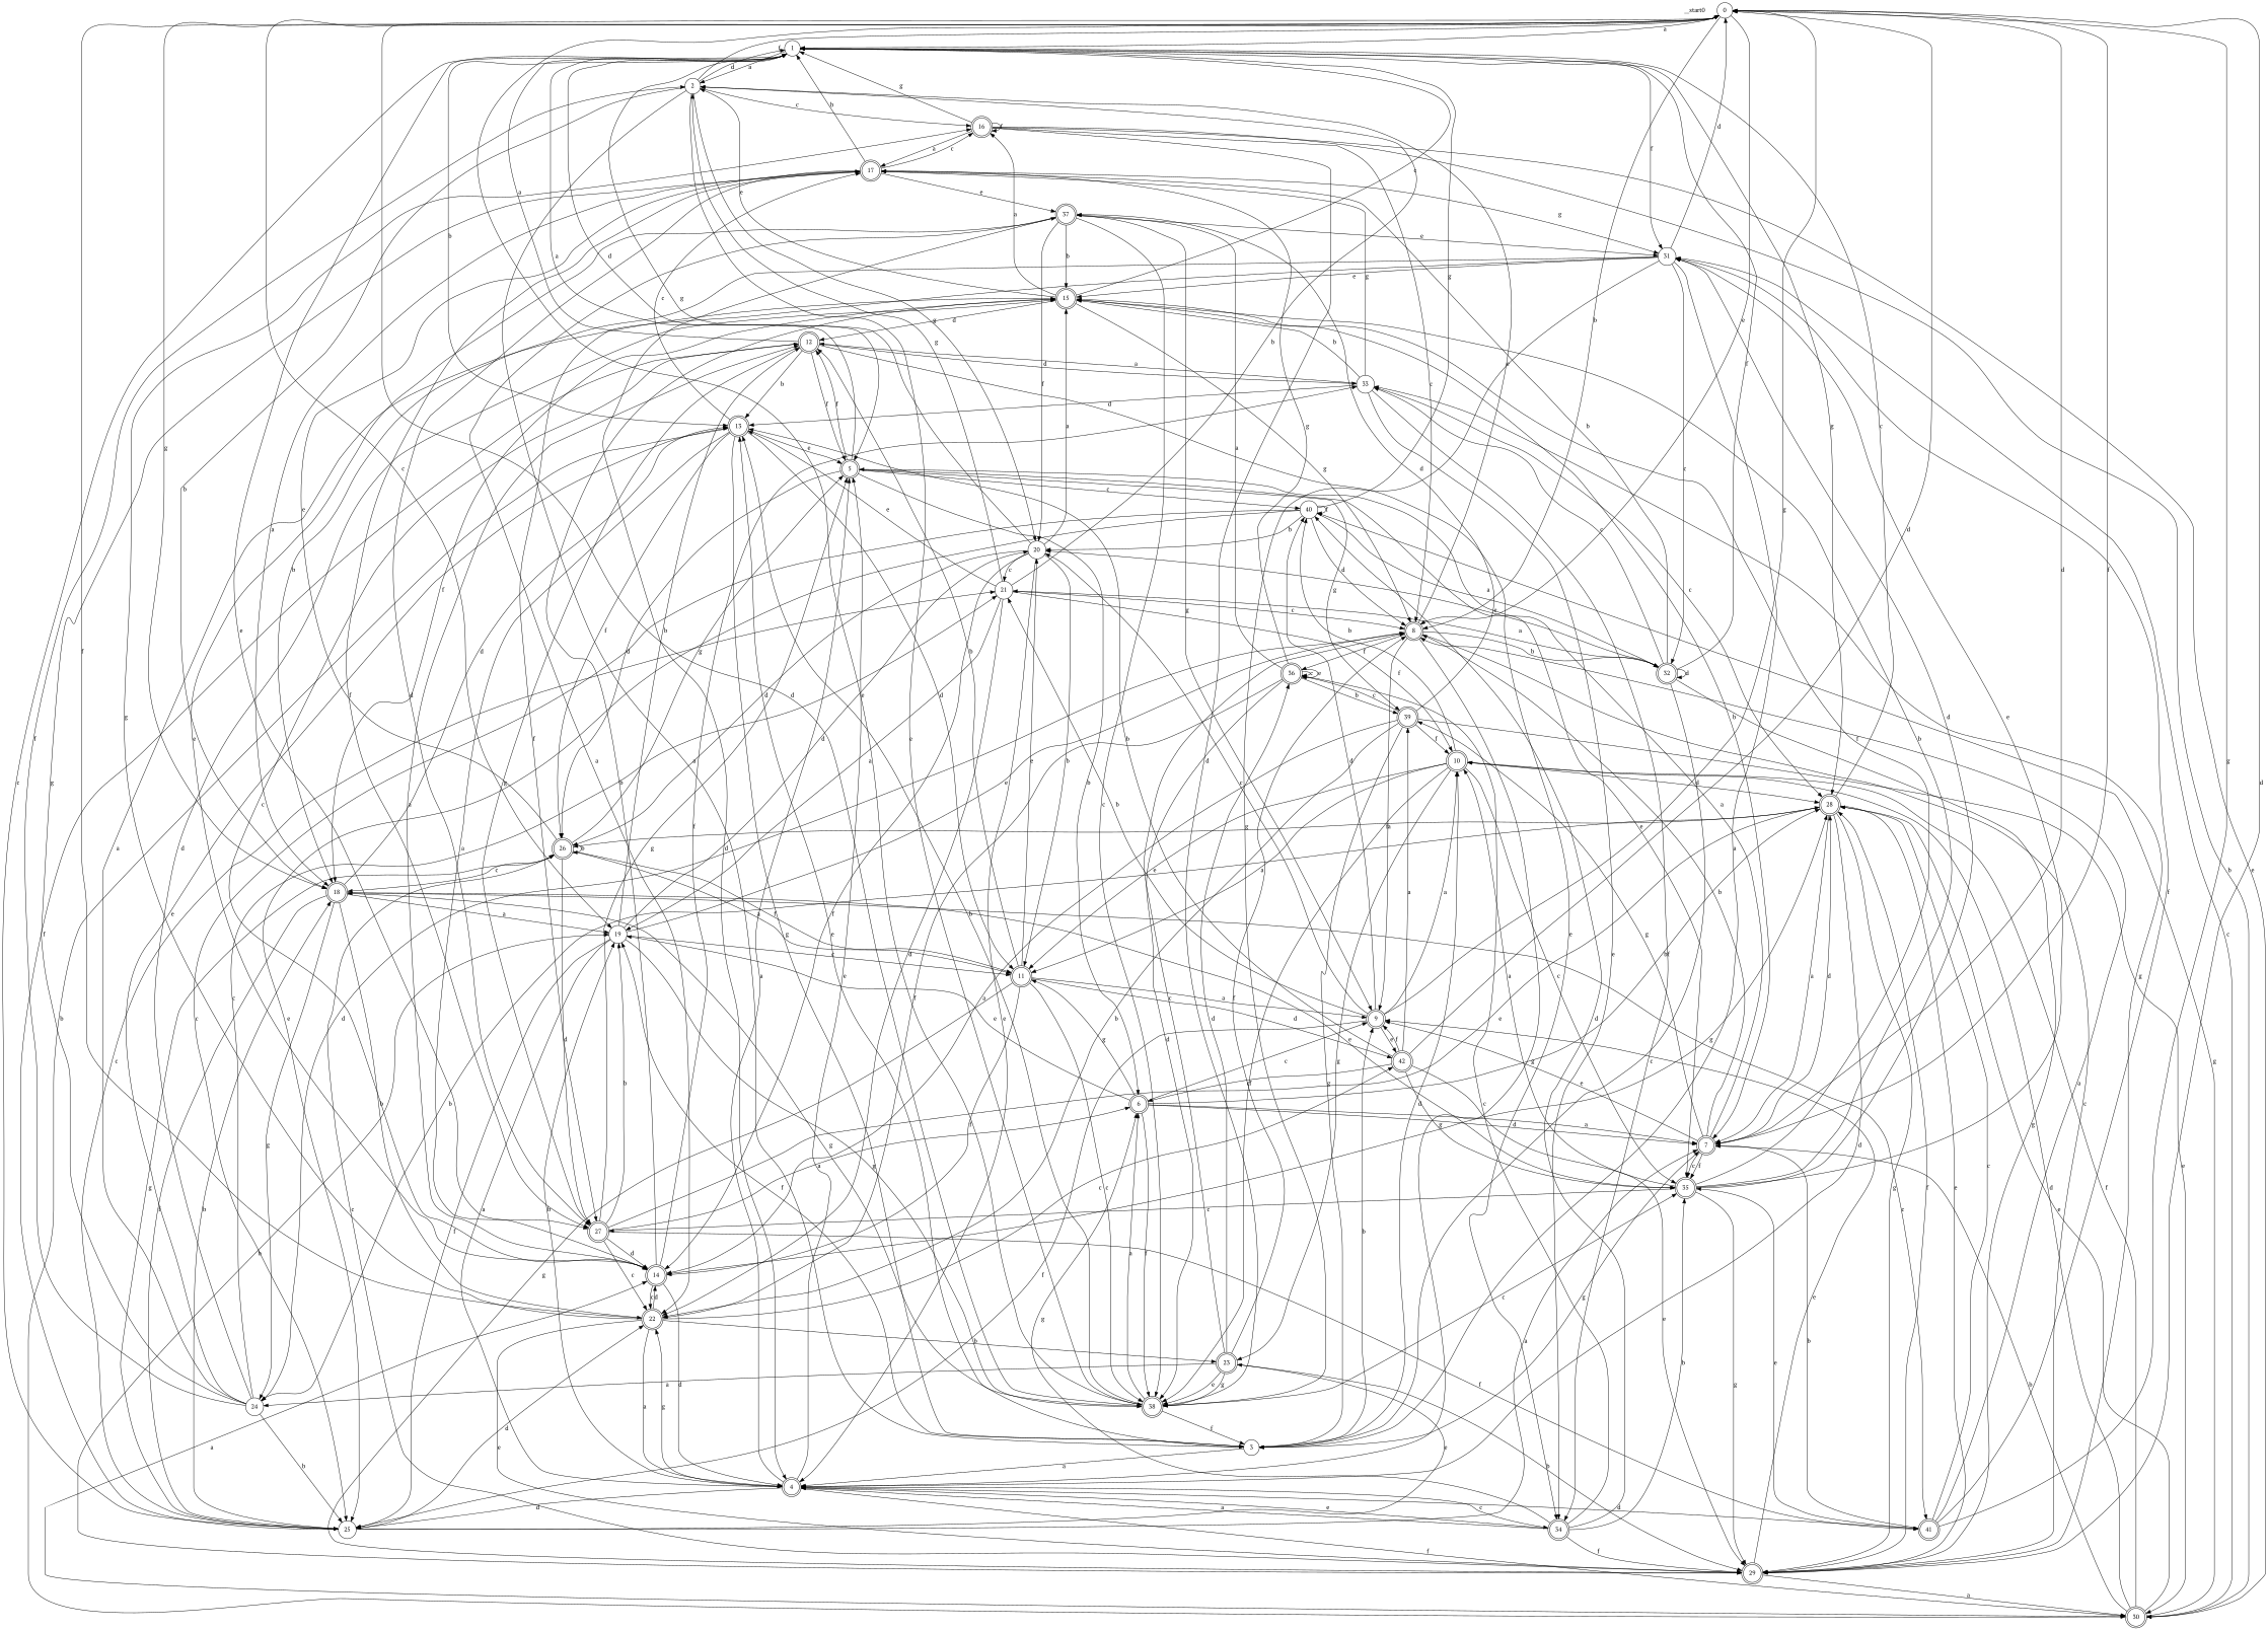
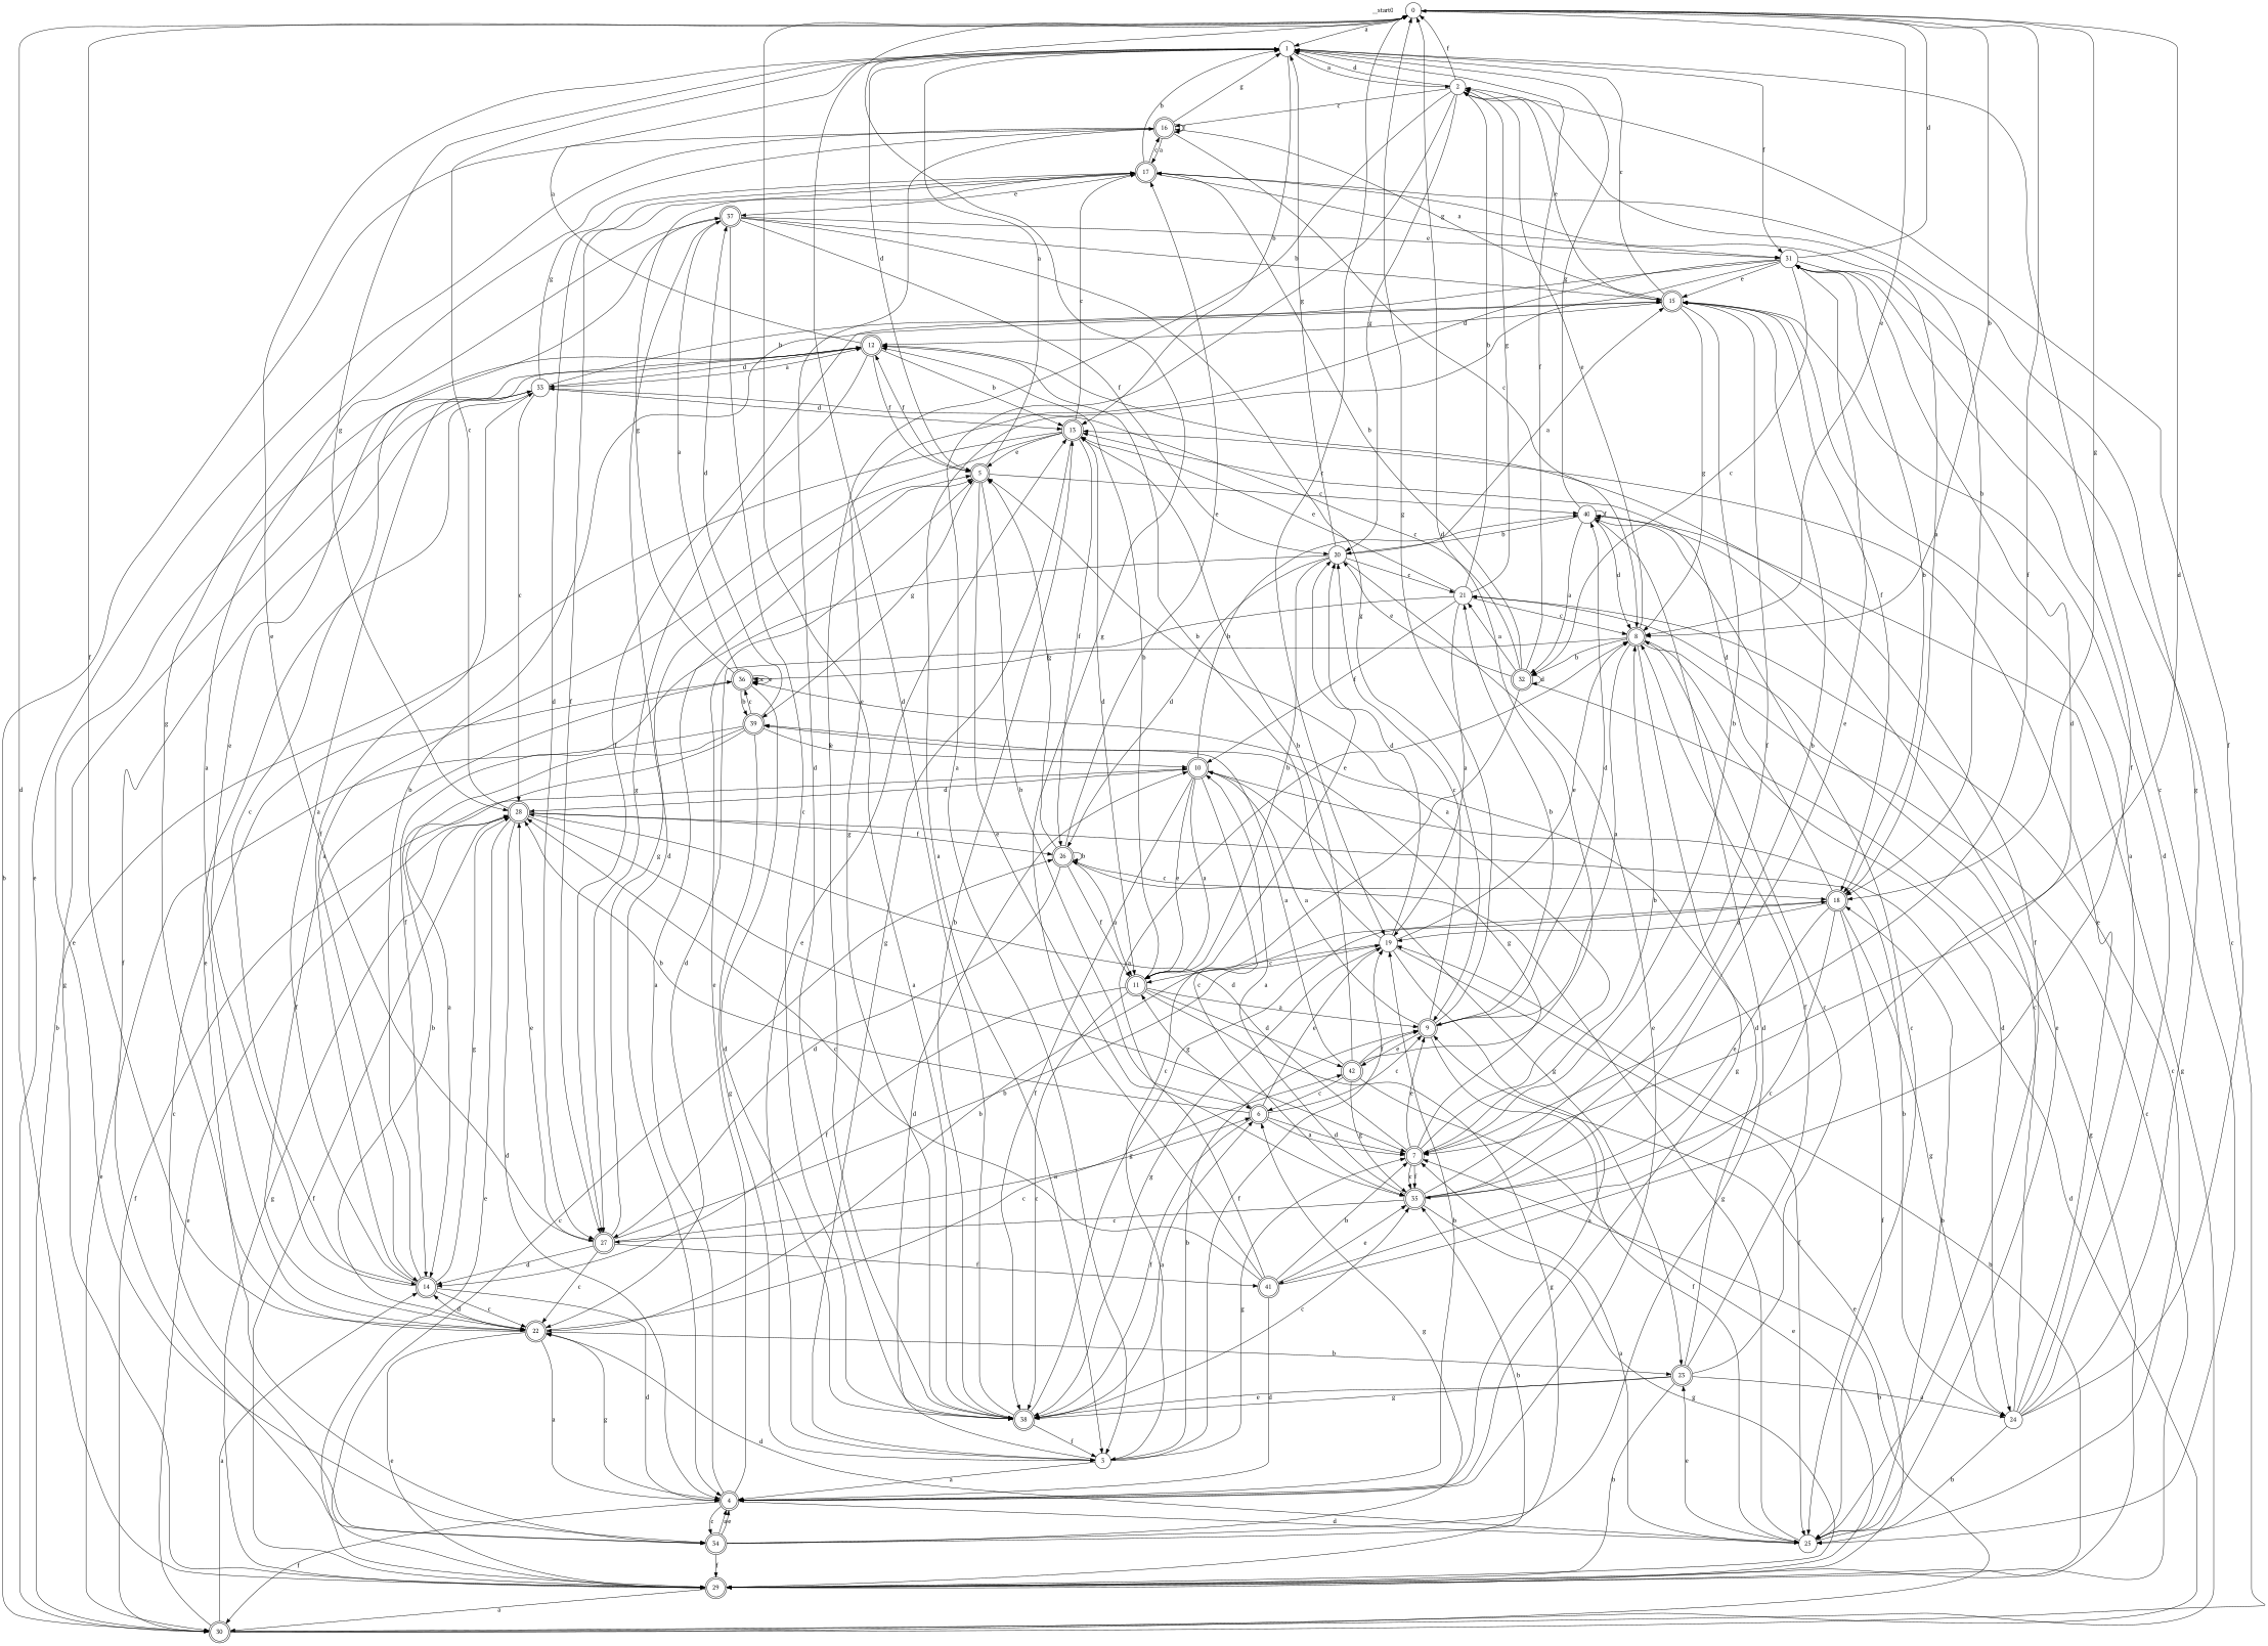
  digraph {
    fontname="PT Serif"
    rankdir=TB
    node [fontname="PT Serif" shape=doublecircle color=black fillcolor=white style="rounded,filled"]
    edge [fontname="PT Serif"]
    __start0 [shape=none color="" fillcolor="" style=""]
    n2 [label=0 shape=circle style=filled]
    n3 [label=1 shape=circle style=filled]
    n4 [label=7]
    n5 [label=8]
    n6 [label=18]
    n7 [label=19 shape=circle style=filled]
    n8 [label=2 shape=circle style=filled]
    n9 [label=5]
    n10 [label=13]
    n11 [label=25 shape=circle style=filled]
    n12 [label=27]
    n13 [label=28]
    n14 [label=31 shape=circle style=filled]
    n15 [label=9]
    n16 [label=35]
    n17 [label=39]
    n18 [label=4]
    n19 [label=32]
    n20 [label=24 shape=circle style=filled]
    n21 [label=29]
    n22 [label=36]
    n23 [label=22]
    n24 [label=41]
    n25 [label=20 shape=circle style=filled]
    n26 [label=38]
    n27 [label=12]
    n28 [label=11]
    n29 [label=3 shape=circle style=filled]
    n30 [label=16]
    n31 [label=6]
    n32 [label=26]
    n33 [label=40 shape=circle style=filled]
    n34 [label=30]
    n35 [label=14]
    n36 [label=17]
    n37 [label=21 shape=circle style=filled]
    n38 [label=23]
    n39 [label=15]
    n40 [label=10]
    n41 [label=34]
    n42 [label=42]
    n43 [label=33 shape=circle style=filled]
    n44 [label=37]
    n2 -> n3 [label=a]
    n2 -> n4 [label=d]
    n2 -> n4 [label=f]
    n2 -> n5 [label=b]
    n2 -> n5 [label=e]
    n2 -> n6 [label=g]
    n2 -> n7 [label=c]
    n3 -> n8 [label=a]
    n3 -> n9 [label=d]
    n3 -> n10 [label=b]
    n3 -> n11 [label=c]
    n3 -> n12 [label=e]
    n3 -> n13 [label=g]
    n3 -> n14 [label=f]
    n4 -> n5 [label=b]
    n4 -> n9 [label=a]
    n4 -> n13 [label=d]
    n4 -> n15 [label=e]
    n4 -> n16 [label=c]
    n4 -> n16 [label=f]
    n4 -> n17 [label=g]
    n5 -> n8 [label=e]
    n5 -> n15 [label=a]
    n5 -> n18 [label=g]
    n5 -> n19 [label=b]
    n5 -> n20 [label=d]
    n5 -> n21 [label=c]
    n5 -> n22 [label=f]
    n6 -> n7 [label=a]
    n6 -> n10 [label=d]
    n6 -> n11 [label=f]
    n6 -> n16 [label=e]
    n6 -> n20 [label=g]
    n6 -> n23 [label=b]
    n6 -> n24 [label=c]
    n7 -> n5 [label=e]
    n7 -> n11 [label=f]
    n7 -> n18 [label=a]
    n7 -> n25 [label=d]
    n7 -> n26 [label=g]
    n7 -> n27 [label=b]
    n7 -> n28 [label=c]
    n8 -> n2 [label=f]
    n8 -> n3 [label=d]
    n8 -> n6 [label=b]
    n8 -> n25 [label=g]
    n8 -> n26 [label=e]
    n8 -> n29 [label=a]
    n8 -> n30 [label=c]
    n9 -> n3 [label=a]
    n9 -> n16 [label=e]
    n9 -> n17 [label=g]
    n9 -> n27 [label=f]
    n9 -> n31 [label=b]
-   n9 -> n32 [label=d]
    n9 -> n33 [label=c]
    n10 -> n9 [label=e]
    n10 -> n28 [label=d]
    n10 -> n29 [label=g]
    n10 -> n32 [label=f]
    n10 -> n34 [label=b]
    n10 -> n35 [label=a]
    n10 -> n36 [label=c]
    n11 -> n4 [label=a]
    n11 -> n6 [label=b]
    n11 -> n23 [label=d]
    n11 -> n27 [label=f]
    n11 -> n32 [label=g]
    n11 -> n37 [label=c]
    n11 -> n38 [label=e]
    n12 -> n7 [label=b]
    n12 -> n9 [label=g]
    n12 -> n13 [label=e]
    n12 -> n23 [label=c]
    n12 -> n24 [label=f]
    n12 -> n31 [label=a]
    n12 -> n35 [label=d]
    n13 -> n3 [label=c]
    n13 -> n4 [label=a]
    n13 -> n18 [label=d]
    n13 -> n20 [label=b]
    n13 -> n21 [label=e]
    n13 -> n21 [label=g]
    n13 -> n32 [label=f]
    n14 -> n2 [label=d]
    n14 -> n6 [label=b]
    n14 -> n12 [label=f]
    n14 -> n19 [label=c]
    n14 -> n26 [label=g]
    n14 -> n29 [label=a]
    n14 -> n39 [label=e]
    n15 -> n2 [label=g]
    n15 -> n11 [label=f]
    n15 -> n25 [label=c]
    n15 -> n33 [label=d]
    n15 -> n37 [label=b]
    n15 -> n40 [label=a]
    n15 -> n42 [label=e]
    n16 -> n12 [label=c]
    n16 -> n14 [label=d]
    n16 -> n14 [label=e]
    n16 -> n21 [label=g]
    n16 -> n39 [label=b]
    n16 -> n39 [label=f]
    n16 -> n40 [label=a]
    n17 -> n22 [label=c]
    n17 -> n23 [label=b]
    n17 -> n29 [label=g]
    n17 -> n34 [label=e]
    n17 -> n35 [label=a]
    n17 -> n40 [label=f]
    n17 -> n44 [label=d]
    n18 -> n7 [label=b]
    n18 -> n9 [label=a]
    n18 -> n9 [label=e]
    n18 -> n11 [label=d]
    n18 -> n23 [label=g]
    n18 -> n34 [label=f]
    n18 -> n41 [label=c]
    n19 -> n3 [label=f]
    n19 -> n19 [label=d]
    n19 -> n21 [label=g]
    n19 -> n25 [label=e]
    n19 -> n29 [label=c]
    n19 -> n36 [label=b]
    n19 -> n37 [label=a]
    n19 -> n43 [label=c]
    n20 -> n8 [label=f]
    n20 -> n10 [label=e]
    n20 -> n11 [label=b]
    n20 -> n36 [label=g]
    n20 -> n37 [label=c]
    n20 -> n39 [label=a]
    n20 -> n39 [label=d]
    n21 -> n2 [label=d]
    n21 -> n7 [label=b]
    n21 -> n13 [label=f]
    n21 -> n15 [label=e]
    n21 -> n32 [label=c]
    n21 -> n34 [label=a]
    n21 -> n43 [label=g]
    n22 -> n17 [label=b]
    n22 -> n22 [label=c]
    n22 -> n22 [label=e]
    n22 -> n23 [label=f]
    n22 -> n26 [label=d]
    n22 -> n36 [label=g]
    n22 -> n44 [label=a]
    n23 -> n2 [label=f]
    n23 -> n18 [label=a]
    n23 -> n21 [label=e]
    n23 -> n30 [label=g]
    n23 -> n35 [label=d]
    n23 -> n38 [label=b]
    n23 -> n42 [label=c]
    n24 -> n2 [label=g]
    n24 -> n4 [label=b]
    n24 -> n5 [label=a]
    n24 -> n13 [label=c]
    n24 -> n14 [label=f]
    n24 -> n16 [label=e]
-   n18 -> n24 [label=d]
+   n24 -> n18 [label=d]
    n25 -> n3 [label=g]
    n25 -> n18 [label=e]
    n25 -> n28 [label=b]
    n25 -> n32 [label=d]
    n25 -> n35 [label=f]
    n25 -> n37 [label=c]
    n25 -> n39 [label=a]
    n26 -> n2 [label=d]
    n26 -> n2 [label=e]
    n26 -> n6 [label=g]
    n26 -> n10 [label=b]
    n26 -> n16 [label=c]
    n26 -> n29 [label=f]
    n26 -> n31 [label=a]
    n27 -> n3 [label=a]
    n27 -> n9 [label=f]
    n27 -> n10 [label=b]
    n27 -> n12 [label=g]
    n27 -> n35 [label=c]
    n27 -> n41 [label=e]
    n27 -> n43 [label=d]
    n28 -> n15 [label=a]
    n28 -> n21 [label=g]
    n28 -> n25 [label=e]
    n28 -> n26 [label=c]
    n28 -> n27 [label=b]
    n28 -> n35 [label=f]
    n28 -> n42 [label=d]
    n29 -> n4 [label=g]
    n29 -> n7 [label=f]
    n29 -> n10 [label=e]
    n29 -> n15 [label=b]
    n29 -> n18 [label=a]
    n29 -> n40 [label=d]
    n30 -> n3 [label=g]
    n30 -> n5 [label=c]
    n30 -> n26 [label=d]
    n30 -> n30 [label=f]
    n30 -> n34 [label=b]
    n30 -> n34 [label=e]
    n30 -> n36 [label=a]
    n31 -> n4 [label=a]
    n31 -> n4 [label=d]
    n31 -> n7 [label=e]
    n31 -> n13 [label=b]
    n31 -> n15 [label=c]
    n31 -> n26 [label=f]
    n31 -> n28 [label=g]
    n32 -> n6 [label=c]
    n32 -> n9 [label=g]
    n32 -> n12 [label=d]
    n32 -> n28 [label=a]
    n32 -> n28 [label=f]
    n32 -> n32 [label=b]
    n32 -> n36 [label=e]
    n33 -> n3 [label=g]
    n33 -> n5 [label=d]
    n33 -> n11 [label=c]
    n33 -> n11 [label=e]
    n33 -> n19 [label=a]
    n33 -> n25 [label=b]
    n33 -> n33 [label=f]
    n34 -> n4 [label=b]
    n34 -> n13 [label=e]
    n34 -> n14 [label=c]
    n34 -> n33 [label=g]
    n34 -> n35 [label=a]
    n34 -> n40 [label=d]
    n34 -> n40 [label=f]
    n35 -> n13 [label=g]
    n35 -> n18 [label=d]
    n35 -> n23 [label=c]
    n35 -> n27 [label=a]
    n35 -> n39 [label=b]
    n35 -> n43 [label=f]
    n35 -> n44 [label=e]
    n36 -> n3 [label=b]
    n36 -> n6 [label=a]
    n36 -> n12 [label=d]
    n36 -> n12 [label=f]
    n36 -> n14 [label=g]
    n36 -> n30 [label=c]
    n36 -> n44 [label=e]
    n37 -> n5 [label=c]
    n37 -> n7 [label=a]
    n37 -> n8 [label=b]
    n37 -> n8 [label=g]
    n37 -> n10 [label=e]
    n37 -> n23 [label=d]
    n37 -> n40 [label=f]
    n38 -> n5 [label=c]
    n38 -> n5 [label=f]
    n38 -> n20 [label=a]
    n38 -> n21 [label=b]
    n38 -> n22 [label=d]
    n38 -> n26 [label=e]
    n38 -> n26 [label=g]
    n39 -> n3 [label=c]
    n39 -> n4 [label=b]
    n39 -> n5 [label=g]
    n39 -> n6 [label=f]
    n39 -> n8 [label=e]
    n39 -> n27 [label=d]
    n39 -> n30 [label=a]
    n40 -> n13 [label=d]
    n40 -> n16 [label=c]
    n40 -> n26 [label=f]
    n40 -> n28 [label=a]
    n40 -> n28 [label=e]
    n40 -> n33 [label=b]
    n40 -> n38 [label=g]
    n41 -> n16 [label=b]
    n41 -> n18 [label=a]
    n41 -> n18 [label=e]
    n41 -> n21 [label=f]
    n41 -> n22 [label=c]
    n41 -> n31 [label=g]
    n41 -> n33 [label=d]
    n42 -> n2 [label=d]
    n42 -> n10 [label=b]
    n42 -> n15 [label=f]
    n42 -> n16 [label=g]
    n42 -> n17 [label=a]
    n42 -> n21 [label=e]
    n42 -> n31 [label=c]
    n43 -> n10 [label=d]
    n43 -> n13 [label=c]
    n43 -> n27 [label=a]
    n43 -> n36 [label=g]
    n43 -> n39 [label=b]
    n43 -> n41 [label=e]
    n43 -> n41 [label=f]
    n44 -> n14 [label=e]
    n44 -> n15 [label=g]
    n44 -> n18 [label=d]
    n44 -> n23 [label=a]
    n44 -> n25 [label=f]
    n44 -> n26 [label=c]
    n44 -> n39 [label=b]
  }
